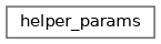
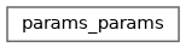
  digraph {
    rankdir=LR
-   n1 [color=grey40 fillcolor=white fontname=Helvetica fontsize=10 height=0.2 label=helper_params shape=box style=filled width=0.4]
+   n1 [color=grey40 fillcolor=white fontname=Helvetica fontsize=10 height=0.2 label=params_params shape=box style=filled width=0.4]
  }
